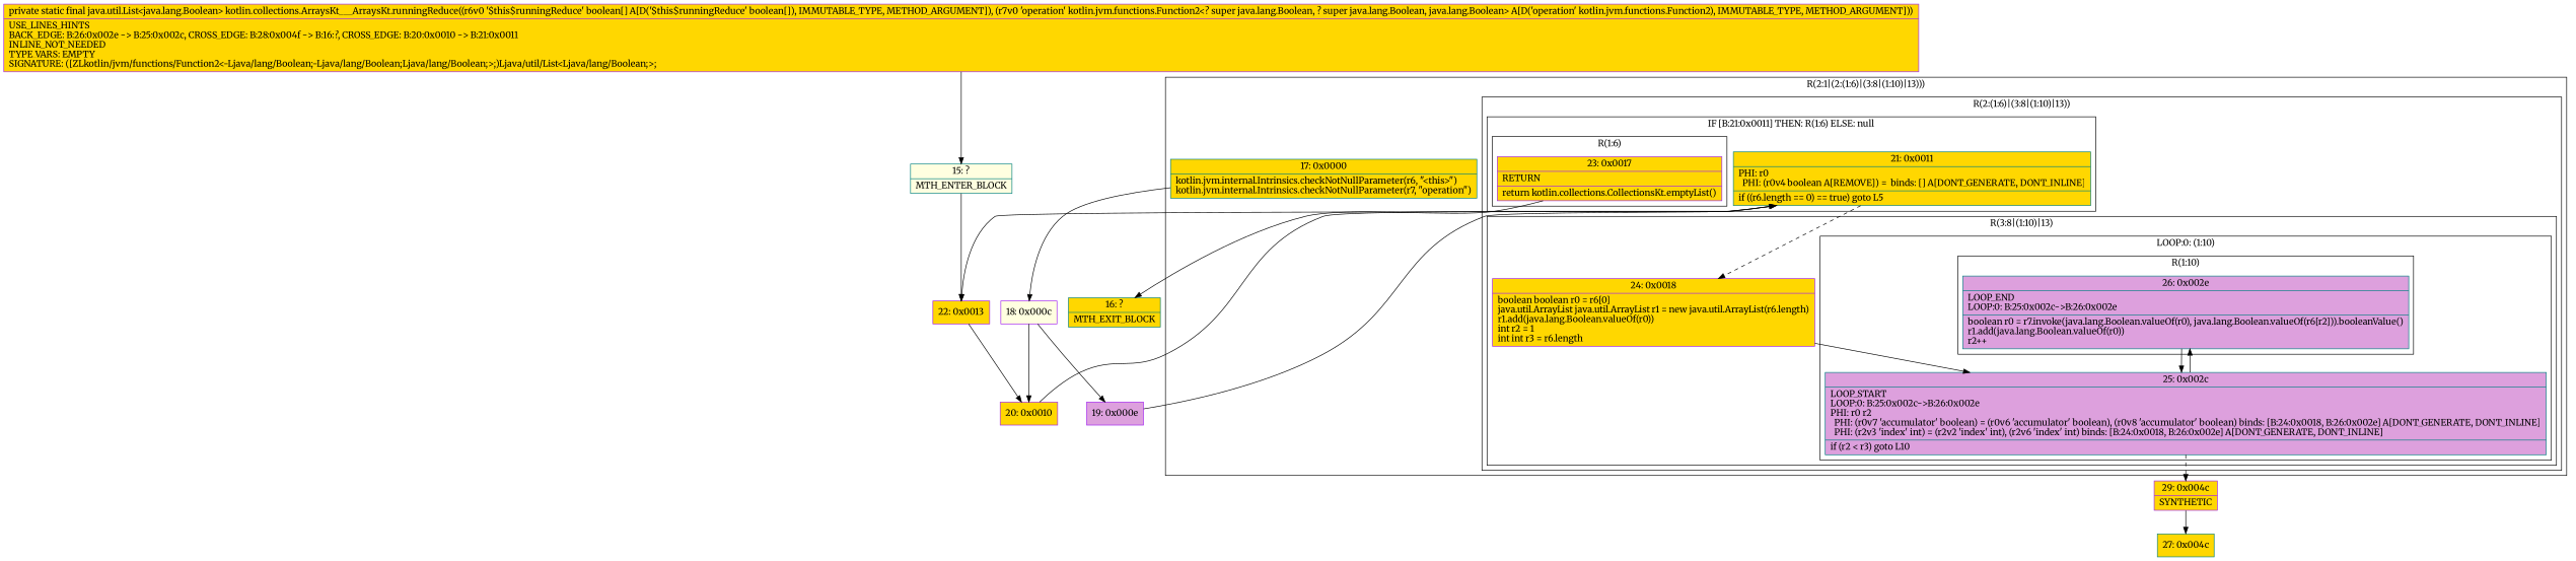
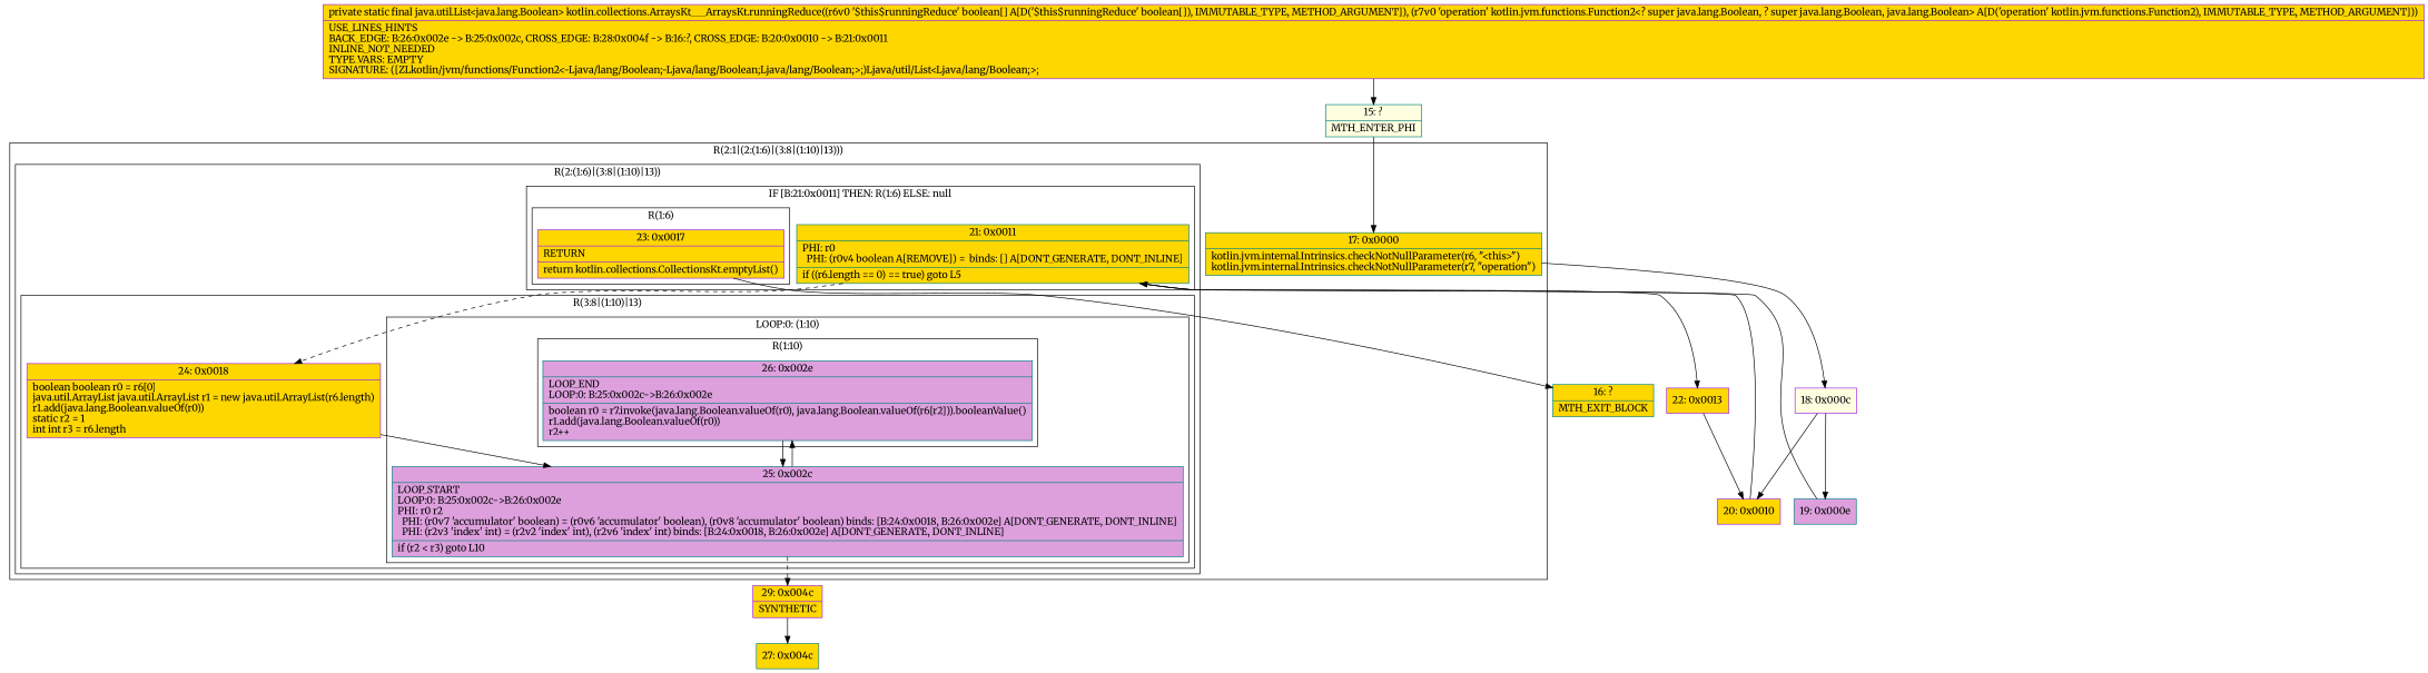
  digraph {
    fontname=Merriweather
    node [color=teal fillcolor=gold fontname=Merriweather shape=record style=filled]
    edge [fontname=Merriweather]
    n1 [color=purple label="{23\:\ 0x0017|RETURN\l|return kotlin.collections.CollectionsKt.emptyList()\l}"]
    n2 [label="{21\:\ 0x0011|PHI: r0 \l  PHI: (r0v4 boolean A[REMOVE]) =  binds: [] A[DONT_GENERATE, DONT_INLINE]\l|if ((r6.length == 0) == true) goto L5\l}"]
    n3 [fillcolor=plum label="{26\:\ 0x002e|LOOP_END\lLOOP:0: B:25:0x002c\-\>B:26:0x002e\l|boolean r0 = r7.invoke(java.lang.Boolean.valueOf(r0), java.lang.Boolean.valueOf(r6[r2])).booleanValue()\lr1.add(java.lang.Boolean.valueOf(r0))\lr2++\l}"]
    n4 [fillcolor=plum label="{25\:\ 0x002c|LOOP_START\lLOOP:0: B:25:0x002c\-\>B:26:0x002e\lPHI: r0 r2 \l  PHI: (r0v7 'accumulator' boolean) = (r0v6 'accumulator' boolean), (r0v8 'accumulator' boolean) binds: [B:24:0x0018, B:26:0x002e] A[DONT_GENERATE, DONT_INLINE]\l  PHI: (r2v3 'index' int) = (r2v2 'index' int), (r2v6 'index' int) binds: [B:24:0x0018, B:26:0x002e] A[DONT_GENERATE, DONT_INLINE]\l|if (r2 \< r3) goto L10\l}"]
-   n5 [color=purple label="{24\:\ 0x0018|boolean boolean r0 = r6[0]\ljava.util.ArrayList java.util.ArrayList r1 = new java.util.ArrayList(r6.length)\lr1.add(java.lang.Boolean.valueOf(r0))\lint r2 = 1\lint int r3 = r6.length\l}"]
+   n5 [color=purple label="{24\:\ 0x0018|boolean boolean r0 = r6[0]\ljava.util.ArrayList java.util.ArrayList r1 = new java.util.ArrayList(r6.length)\lr1.add(java.lang.Boolean.valueOf(r0))\lstatic r2 = 1\lint int r3 = r6.length\l}"]
    n6 [label="{17\:\ 0x0000|kotlin.jvm.internal.Intrinsics.checkNotNullParameter(r6, \"\<this\>\")\lkotlin.jvm.internal.Intrinsics.checkNotNullParameter(r7, \"operation\")\l}"]
    n7 [label="{16\:\ ?|MTH_EXIT_BLOCK\l}"]
    n8 [color=purple label="{22\:\ 0x0013}"]
    n9 [color=purple label="{29\:\ 0x004c|SYNTHETIC\l}"]
    n10 [color=purple fillcolor=lightyellow label="{18\:\ 0x000c}"]
-   n11 [color=purple fillcolor=plum label="{19\:\ 0x000e}"]
+   n11 [fillcolor=plum label="{19\:\ 0x000e}"]
    n12 [color=purple label="{20\:\ 0x0010}"]
    n13 [label="{27\:\ 0x004c}"]
-   n14 [fillcolor=lightyellow label="{15\:\ ?|MTH_ENTER_BLOCK\l}"]
+   n14 [fillcolor=lightyellow label="{15\:\ ?|MTH_ENTER_PHI\l}"]
    n15 [color=purple label="{private static final java.util.List\<java.lang.Boolean\> kotlin.collections.ArraysKt___ArraysKt.runningReduce((r6v0 '$this$runningReduce' boolean[] A[D('$this$runningReduce' boolean[]), IMMUTABLE_TYPE, METHOD_ARGUMENT]), (r7v0 'operation' kotlin.jvm.functions.Function2\<? super java.lang.Boolean, ? super java.lang.Boolean, java.lang.Boolean\> A[D('operation' kotlin.jvm.functions.Function2), IMMUTABLE_TYPE, METHOD_ARGUMENT]))  | USE_LINES_HINTS\lBACK_EDGE: B:26:0x002e \-\> B:25:0x002c, CROSS_EDGE: B:28:0x004f \-\> B:16:?, CROSS_EDGE: B:20:0x0010 \-\> B:21:0x0011\lINLINE_NOT_NEEDED\lTYPE_VARS: EMPTY\lSIGNATURE: ([ZLkotlin\/jvm\/functions\/Function2\<\-Ljava\/lang\/Boolean;\-Ljava\/lang\/Boolean;Ljava\/lang\/Boolean;\>;)Ljava\/util\/List\<Ljava\/lang\/Boolean;\>;\l}"]
    subgraph cluster_1 {
      label="R(2:1|(2:(1:6)|(3:8|(1:10)|13)))"
      n6
      subgraph cluster_2 {
        label="R(2:(1:6)|(3:8|(1:10)|13))"
        subgraph cluster_3 {
          label="IF [B:21:0x0011] THEN: R(1:6) ELSE: null"
          n2
          subgraph cluster_4 {
            label="R(1:6)"
            n1
          }
        }
        subgraph cluster_5 {
          label="R(3:8|(1:10)|13)"
          n5
          subgraph cluster_6 {
            label="LOOP:0: (1:10)"
            n4
            subgraph cluster_7 {
              label="R(1:10)"
              n3
            }
          }
        }
      }
    }
    n1 -> n7
    n2 -> n5 [style=dashed]
    n2 -> n8
    n3 -> n4
    n4 -> n3
    n4 -> n9 [style=dashed]
    n5 -> n4
    n6 -> n10
    n8 -> n12
    n9 -> n13
    n10 -> n11
    n10 -> n12
    n11 -> n2
    n12 -> n2
-   n14 -> n8
+   n14 -> n6
    n15 -> n14
  }
